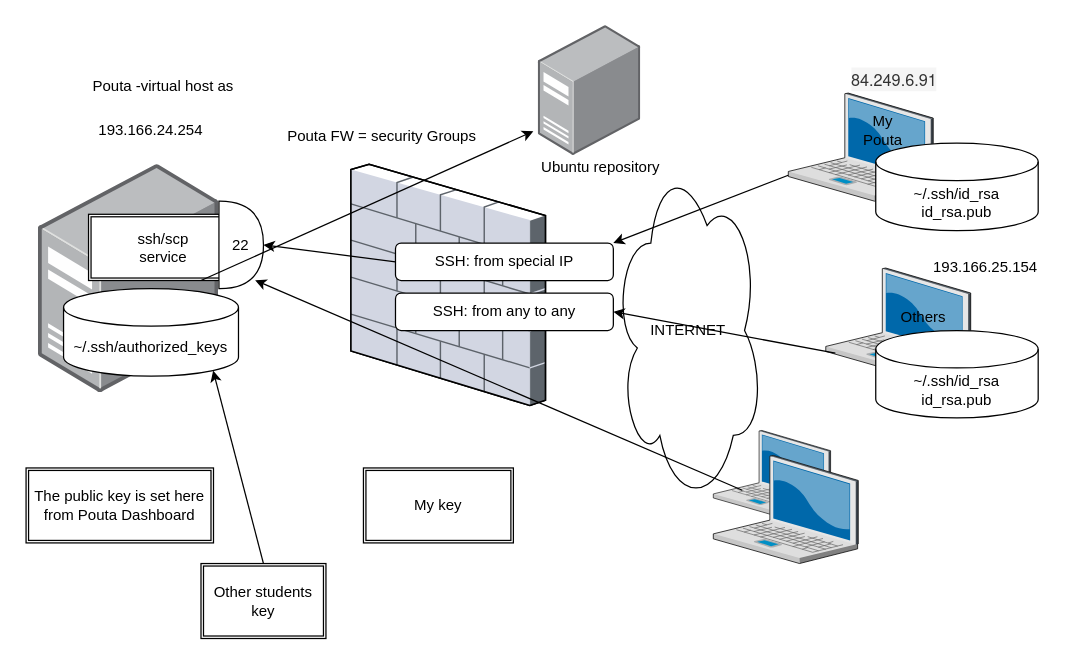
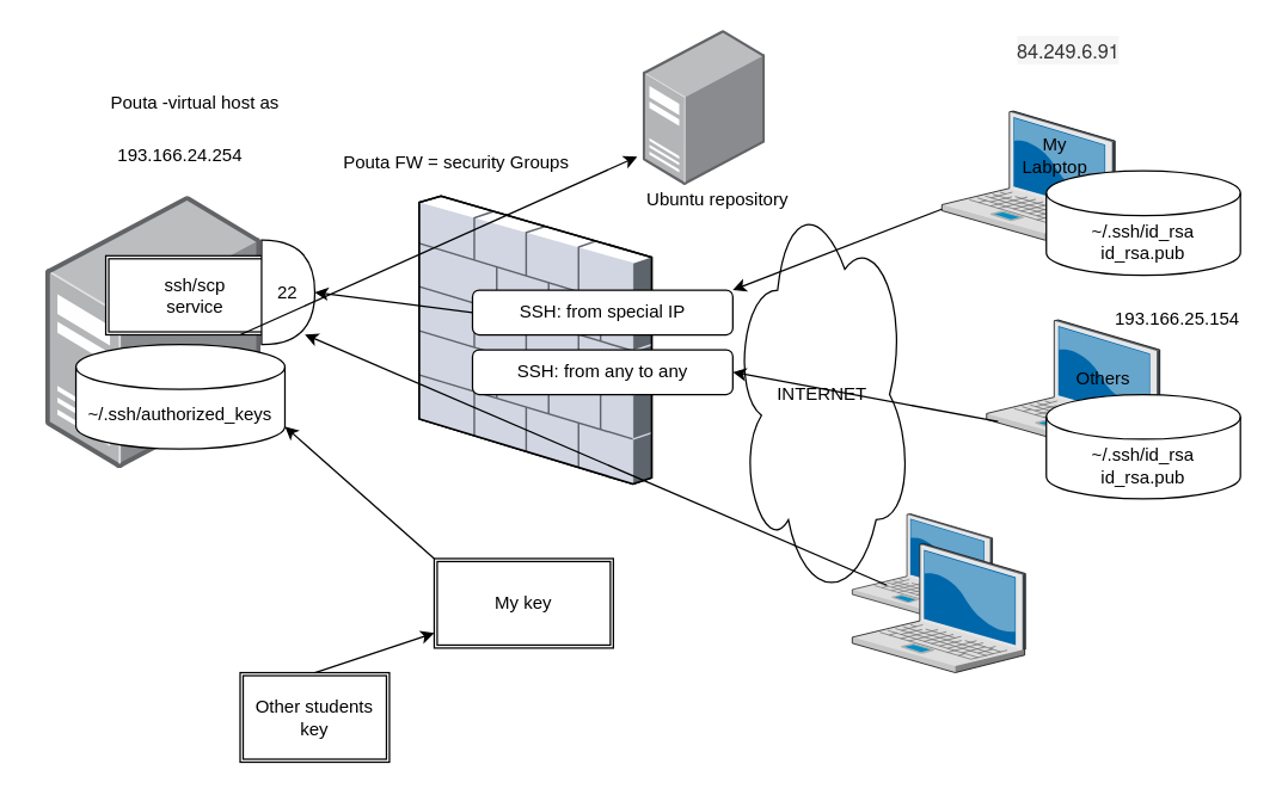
  <mxCell id="0" />
  <mxCell id="1" parent="0" />
  <mxCell id="2" value="" style="verticalLabelPosition=bottom;aspect=fixed;html=1;verticalAlign=top;strokeColor=none;align=center;outlineConnect=0;shape=mxgraph.citrix.laptop_2;" vertex="1" parent="1"><mxGeometry x="630" y="74" width="116" height="86.5" as="geometry" /></mxCell>
  <mxCell id="3" value="" style="verticalLabelPosition=bottom;aspect=fixed;html=1;verticalAlign=top;strokeColor=none;align=center;outlineConnect=0;shape=mxgraph.citrix.laptop_2;" vertex="1" parent="1"><mxGeometry x="660" y="214" width="116" height="86.5" as="geometry" /></mxCell>
  <mxCell id="4" value="" style="verticalLabelPosition=bottom;aspect=fixed;html=1;verticalAlign=top;strokeColor=none;align=center;outlineConnect=0;shape=mxgraph.citrix.laptop_2;" vertex="1" parent="1"><mxGeometry x="570" y="344" width="93.87" height="70" as="geometry" /></mxCell>
  <mxCell id="5" value="" style="verticalLabelPosition=bottom;aspect=fixed;html=1;verticalAlign=top;strokeColor=none;align=center;outlineConnect=0;shape=mxgraph.citrix.laptop_2;" vertex="1" parent="1"><mxGeometry x="570" y="364" width="116" height="86.5" as="geometry" /></mxCell>
- <mxCell id="6" value="My Pouta" style="text;html=1;strokeColor=none;fillColor=none;align=center;verticalAlign=middle;whiteSpace=wrap;rounded=0;" vertex="1" parent="1"><mxGeometry x="686" y="94" width="40" height="20" as="geometry" /></mxCell>
+ <mxCell id="6" value="My Labptop" style="text;html=1;strokeColor=none;fillColor=none;align=center;verticalAlign=middle;whiteSpace=wrap;rounded=0;" vertex="1" parent="1"><mxGeometry x="686" y="94" width="40" height="20" as="geometry" /></mxCell>
  <mxCell id="7" value="Others&amp;nbsp;" style="text;html=1;strokeColor=none;fillColor=none;align=center;verticalAlign=middle;whiteSpace=wrap;rounded=0;" vertex="1" parent="1"><mxGeometry x="720" y="244" width="40" height="20" as="geometry" /></mxCell>
  <mxCell id="8" value="" style="verticalLabelPosition=bottom;aspect=fixed;html=1;verticalAlign=top;strokeColor=none;align=center;outlineConnect=0;shape=mxgraph.citrix.firewall;" vertex="1" parent="1"><mxGeometry x="280" y="131" width="155.65" height="193" as="geometry" /></mxCell>
  <mxCell id="9" value="~/.ssh/id_rsa&lt;br&gt;id_rsa.pub" style="shape=cylinder3;whiteSpace=wrap;html=1;boundedLbl=1;backgroundOutline=1;size=15;" vertex="1" parent="1"><mxGeometry x="700" y="114" width="130" height="70" as="geometry" /></mxCell>
  <mxCell id="10" value="~/.ssh/id_rsa&lt;br&gt;id_rsa.pub" style="shape=cylinder3;whiteSpace=wrap;html=1;boundedLbl=1;backgroundOutline=1;size=15;" vertex="1" parent="1"><mxGeometry x="700" y="264" width="130" height="70" as="geometry" /></mxCell>
  <mxCell id="11" value="" style="points=[];aspect=fixed;html=1;align=center;shadow=0;dashed=0;image;image=img/lib/allied_telesis/computer_and_terminals/Server_Desktop.svg;" vertex="1" parent="1"><mxGeometry x="30" y="131" width="144.36" height="183" as="geometry" /></mxCell>
  <mxCell id="12" value="" style="points=[];aspect=fixed;html=1;align=center;shadow=0;dashed=0;image;image=img/lib/allied_telesis/computer_and_terminals/Server_Desktop.svg;" vertex="1" parent="1"><mxGeometry x="430" y="20" width="82.04" height="104" as="geometry" /></mxCell>
  <mxCell id="13" value="~/.ssh/authorized_keys" style="shape=cylinder3;whiteSpace=wrap;html=1;boundedLbl=1;backgroundOutline=1;size=15;" vertex="1" parent="1"><mxGeometry x="50" y="230.5" width="140" height="70" as="geometry" /></mxCell>
  <mxCell id="14" value="Text" style="text;html=1;strokeColor=none;fillColor=none;align=center;verticalAlign=middle;whiteSpace=wrap;rounded=0;" vertex="1" parent="1"><mxGeometry x="540" y="234" width="40" height="20" as="geometry" /></mxCell>
- <mxCell id="15" value="&lt;span style=&quot;color: rgb(51 , 51 , 51) ; font-family: &amp;#34;helvetica neue&amp;#34; , &amp;#34;helvetica&amp;#34; , &amp;#34;arial&amp;#34; , sans-serif ; font-size: 13px ; background-color: rgb(245 , 245 , 245)&quot;&gt;84.249.6.91&lt;/span&gt;" style="text;html=1;strokeColor=none;fillColor=none;align=center;verticalAlign=middle;whiteSpace=wrap;rounded=0;" vertex="1" parent="1"><mxGeometry x="660" y="54" width="110" height="20" as="geometry" /></mxCell>
+ <mxCell id="15" value="&lt;span style=&quot;color: rgb(51 , 51 , 51) ; font-family: &amp;#34;helvetica neue&amp;#34; , &amp;#34;helvetica&amp;#34; , &amp;#34;arial&amp;#34; , sans-serif ; font-size: 13px ; background-color: rgb(245 , 245 , 245)&quot;&gt;84.249.6.91&lt;/span&gt;" style="text;html=1;strokeColor=none;fillColor=none;align=center;verticalAlign=middle;whiteSpace=wrap;rounded=0;" vertex="1" parent="1"><mxGeometry x="660" y="24" width="110" height="20" as="geometry" /></mxCell>
  <mxCell id="16" value="INTERNET" style="ellipse;shape=cloud;whiteSpace=wrap;html=1;" vertex="1" parent="1"><mxGeometry x="490" y="124" width="120" height="280" as="geometry" /></mxCell>
  <mxCell id="17" value="ssh/scp&lt;br&gt;service" style="shape=ext;double=1;rounded=0;whiteSpace=wrap;html=1;" vertex="1" parent="1"><mxGeometry x="70" y="171" width="120" height="53" as="geometry" /></mxCell>
  <mxCell id="18" value="22" style="shape=delay;whiteSpace=wrap;html=1;" vertex="1" parent="1"><mxGeometry x="174.36" y="160.5" width="35.64" height="70" as="geometry" /></mxCell>
- <mxCell id="19" value="The public key is set here&lt;br&gt;from Pouta Dashboard" style="shape=ext;double=1;rounded=0;whiteSpace=wrap;html=1;" vertex="1" parent="1"><mxGeometry x="20" y="374" width="150" height="60" as="geometry" /></mxCell>
  <mxCell id="20" value="Other students key" style="shape=ext;double=1;rounded=0;whiteSpace=wrap;html=1;" vertex="1" parent="1"><mxGeometry x="160" y="450.5" width="100" height="60" as="geometry" /></mxCell>
  <mxCell id="21" value="My key" style="shape=ext;double=1;rounded=0;whiteSpace=wrap;html=1;" vertex="1" parent="1"><mxGeometry x="290" y="374" width="120" height="60" as="geometry" /></mxCell>
- <mxCell id="22" value="" style="endArrow=classic;html=1;exitX=0.5;exitY=0;exitDx=0;exitDy=0;entryX=0.855;entryY=1;entryDx=0;entryDy=-4.35;entryPerimeter=0;" edge="1" parent="1" source="20" target="13"><mxGeometry width="50" height="50" relative="1" as="geometry"><mxPoint x="240" y="394" as="sourcePoint" /><mxPoint x="180" y="314" as="targetPoint" /></mxGeometry></mxCell>
+ <mxCell id="22" value="" style="endArrow=classic;html=1;exitX=0.5;exitY=0;exitDx=0;exitDy=0;" edge="1" parent="1" source="20" target="21"><mxGeometry width="50" height="50" relative="1" as="geometry"><mxPoint x="240" y="394" as="sourcePoint" /><mxPoint x="180" y="314" as="targetPoint" /></mxGeometry></mxCell>
+ <mxCell id="23" value="" style="endArrow=classic;html=1;entryX=1;entryY=1;entryDx=0;entryDy=-15;entryPerimeter=0;exitX=0;exitY=0;exitDx=0;exitDy=0;" edge="1" parent="1" source="21" target="13"><mxGeometry width="50" height="50" relative="1" as="geometry"><mxPoint x="390" y="354" as="sourcePoint" /><mxPoint x="500" y="204" as="targetPoint" /><Array as="points" /></mxGeometry></mxCell>
  <mxCell id="24" value="" style="endArrow=classic;html=1;exitX=0.247;exitY=0.683;exitDx=0;exitDy=0;exitPerimeter=0;entryX=0.813;entryY=0.904;entryDx=0;entryDy=0;entryPerimeter=0;" edge="1" parent="1" source="4" target="18"><mxGeometry width="50" height="50" relative="1" as="geometry"><mxPoint x="450" y="254" as="sourcePoint" /><mxPoint x="220" y="231" as="targetPoint" /></mxGeometry></mxCell>
  <mxCell id="25" value="SSH: from special IP" style="rounded=1;whiteSpace=wrap;html=1;" vertex="1" parent="1"><mxGeometry x="315.65" y="194" width="174.35" height="30" as="geometry" /></mxCell>
  <mxCell id="26" value="SSH: from any to any" style="rounded=1;whiteSpace=wrap;html=1;" vertex="1" parent="1"><mxGeometry x="315.65" y="234" width="174.35" height="30" as="geometry" /></mxCell>
  <mxCell id="27" value="Ubuntu repository" style="text;html=1;strokeColor=none;fillColor=none;align=center;verticalAlign=middle;whiteSpace=wrap;rounded=0;" vertex="1" parent="1"><mxGeometry x="415" y="124" width="130" height="20" as="geometry" /></mxCell>
  <mxCell id="28" value="" style="endArrow=classic;html=1;entryX=-0.049;entryY=0.813;entryDx=0;entryDy=0;entryPerimeter=0;exitX=0.75;exitY=1;exitDx=0;exitDy=0;" edge="1" parent="1" source="17" target="12"><mxGeometry width="50" height="50" relative="1" as="geometry"><mxPoint x="450" y="244" as="sourcePoint" /><mxPoint x="500" y="194" as="targetPoint" /></mxGeometry></mxCell>
  <mxCell id="29" value="Pouta FW = security Groups" style="text;html=1;strokeColor=none;fillColor=none;align=center;verticalAlign=middle;whiteSpace=wrap;rounded=0;" vertex="1" parent="1"><mxGeometry x="220" y="94" width="170" height="30" as="geometry" /></mxCell>
  <mxCell id="30" value="Pouta -virtual host as" style="text;html=1;strokeColor=none;fillColor=none;align=center;verticalAlign=middle;whiteSpace=wrap;rounded=0;" vertex="1" parent="1"><mxGeometry x="50" y="54" width="160" height="30" as="geometry" /></mxCell>
  <mxCell id="31" value="193.166.24.254" style="text;html=1;strokeColor=none;fillColor=none;align=center;verticalAlign=middle;whiteSpace=wrap;rounded=0;" vertex="1" parent="1"><mxGeometry x="90" y="94" width="60" height="20" as="geometry" /></mxCell>
  <mxCell id="32" value="" style="endArrow=classic;html=1;entryX=1;entryY=0.5;entryDx=0;entryDy=0;exitX=0;exitY=0.5;exitDx=0;exitDy=0;" edge="1" parent="1" source="25" target="18"><mxGeometry width="50" height="50" relative="1" as="geometry"><mxPoint x="450" y="224" as="sourcePoint" /><mxPoint x="500" y="174" as="targetPoint" /></mxGeometry></mxCell>
  <mxCell id="33" value="" style="endArrow=classic;html=1;entryX=1;entryY=0;entryDx=0;entryDy=0;" edge="1" parent="1" source="2" target="25"><mxGeometry width="50" height="50" relative="1" as="geometry"><mxPoint x="670" y="164" as="sourcePoint" /><mxPoint x="500" y="174" as="targetPoint" /></mxGeometry></mxCell>
  <mxCell id="34" value="" style="endArrow=classic;html=1;exitX=0.066;exitY=0.788;exitDx=0;exitDy=0;exitPerimeter=0;entryX=1;entryY=0.5;entryDx=0;entryDy=0;" edge="1" parent="1" source="3" target="26"><mxGeometry width="50" height="50" relative="1" as="geometry"><mxPoint x="450" y="224" as="sourcePoint" /><mxPoint x="500" y="174" as="targetPoint" /></mxGeometry></mxCell>
  <mxCell id="35" value="193.166.25.154" style="text;html=1;strokeColor=none;fillColor=none;align=center;verticalAlign=middle;whiteSpace=wrap;rounded=0;" vertex="1" parent="1"><mxGeometry x="736" y="204" width="104" height="20" as="geometry" /></mxCell>
